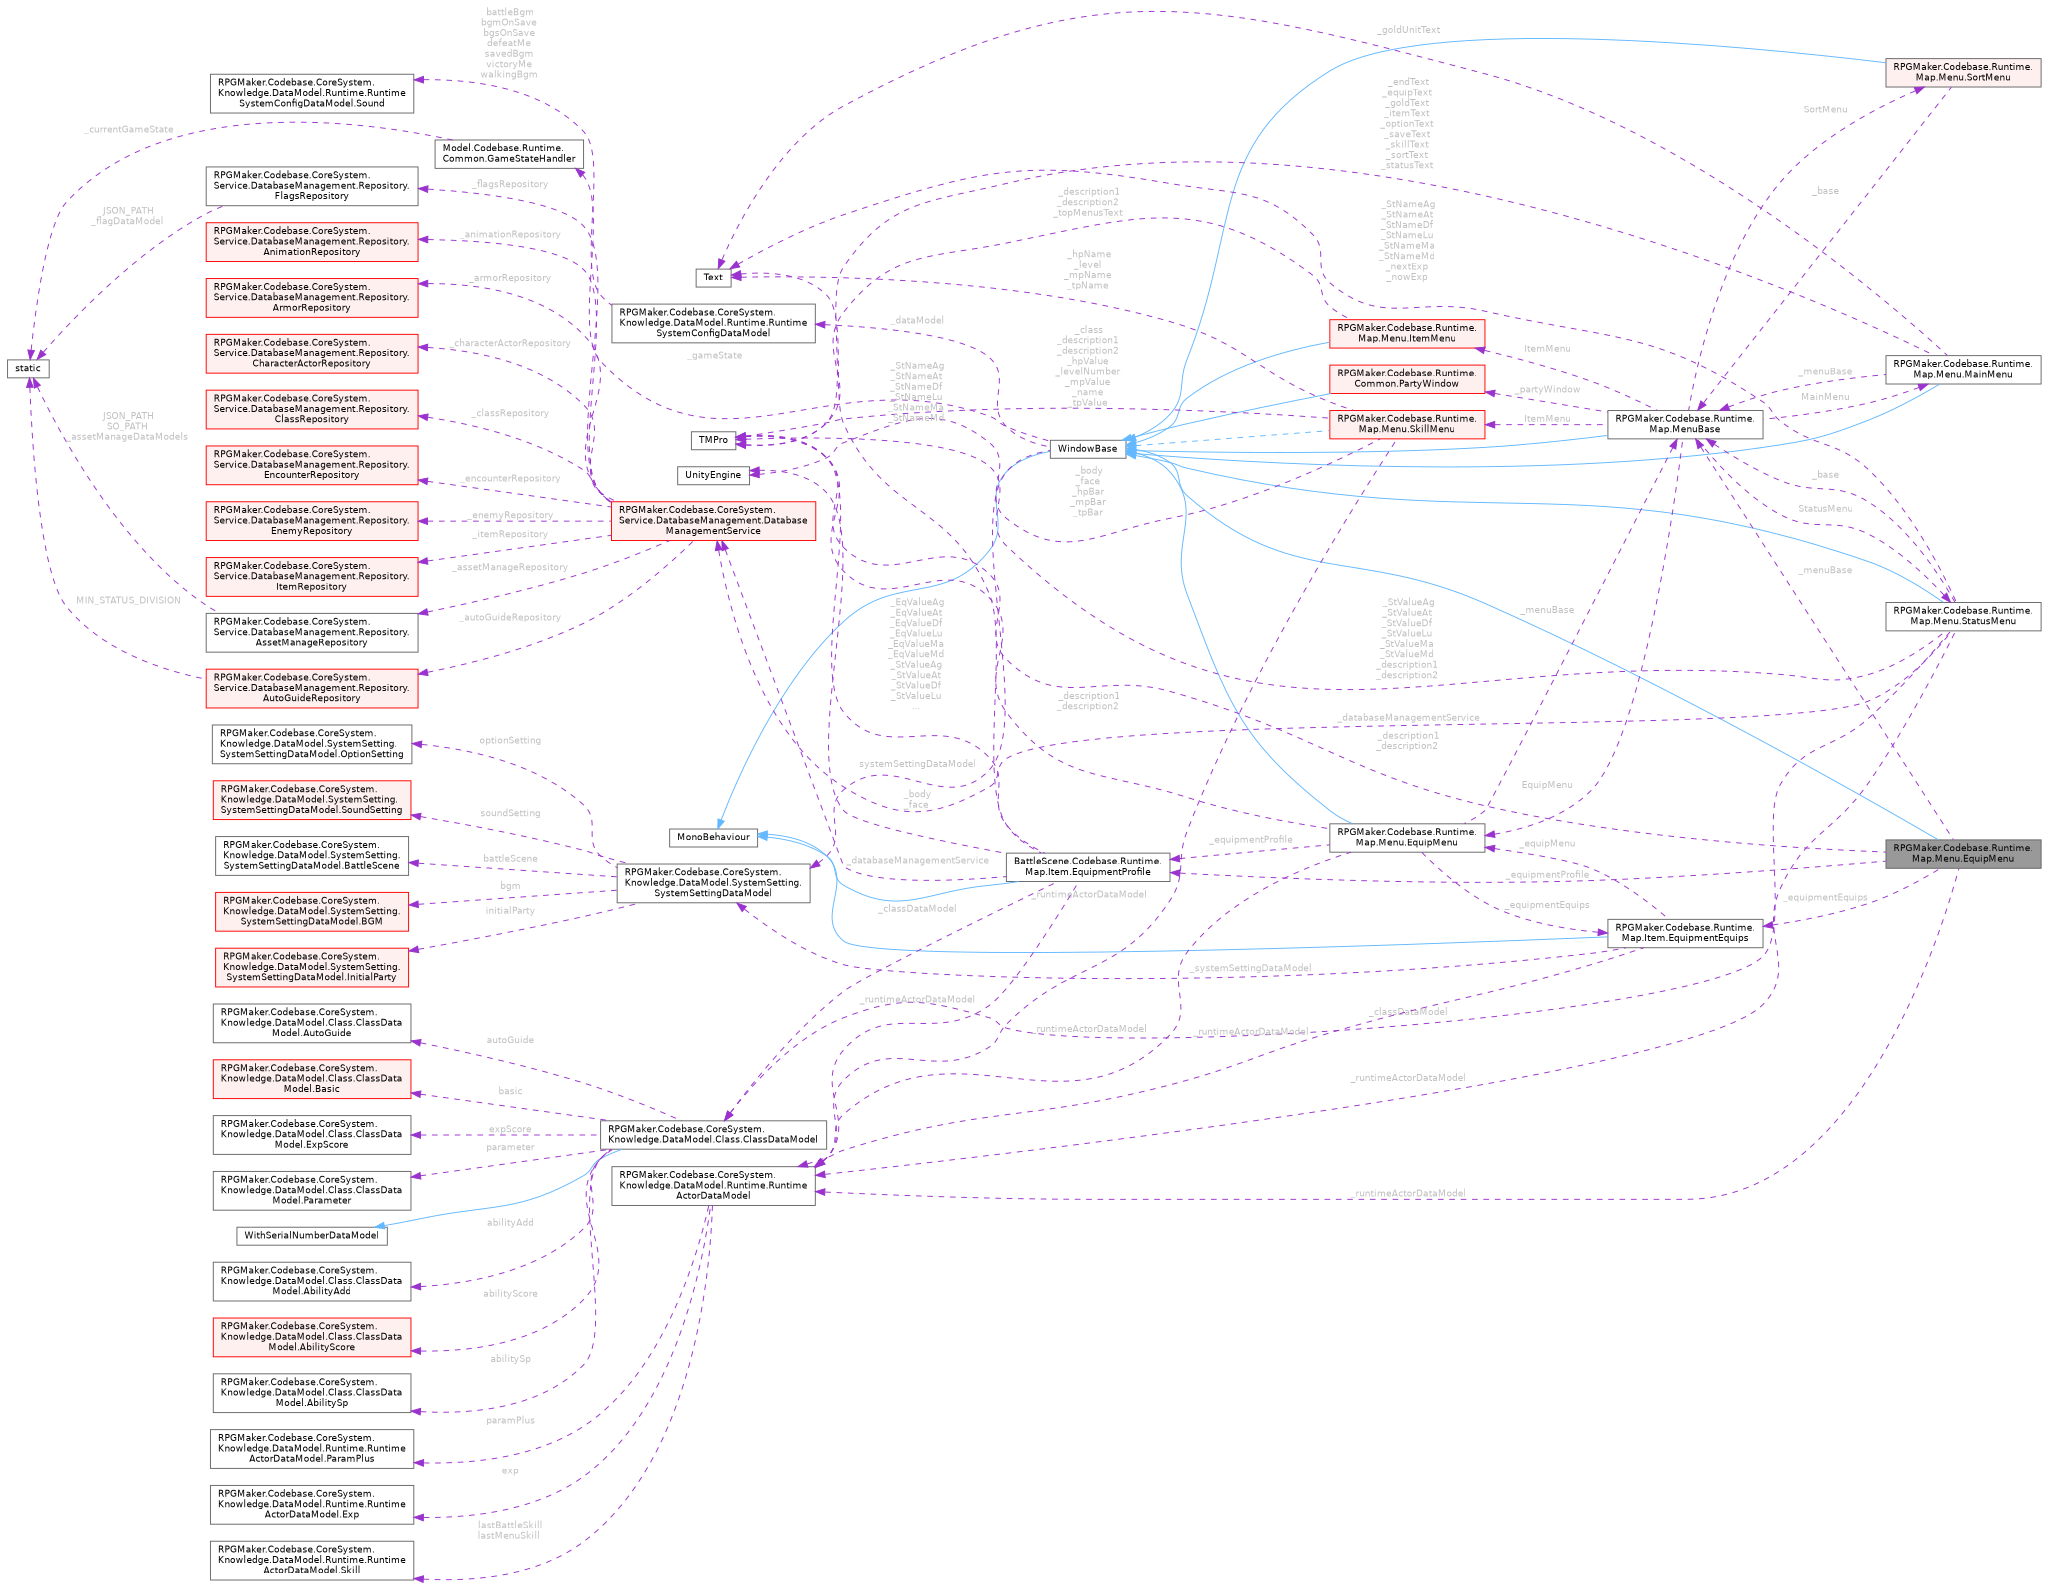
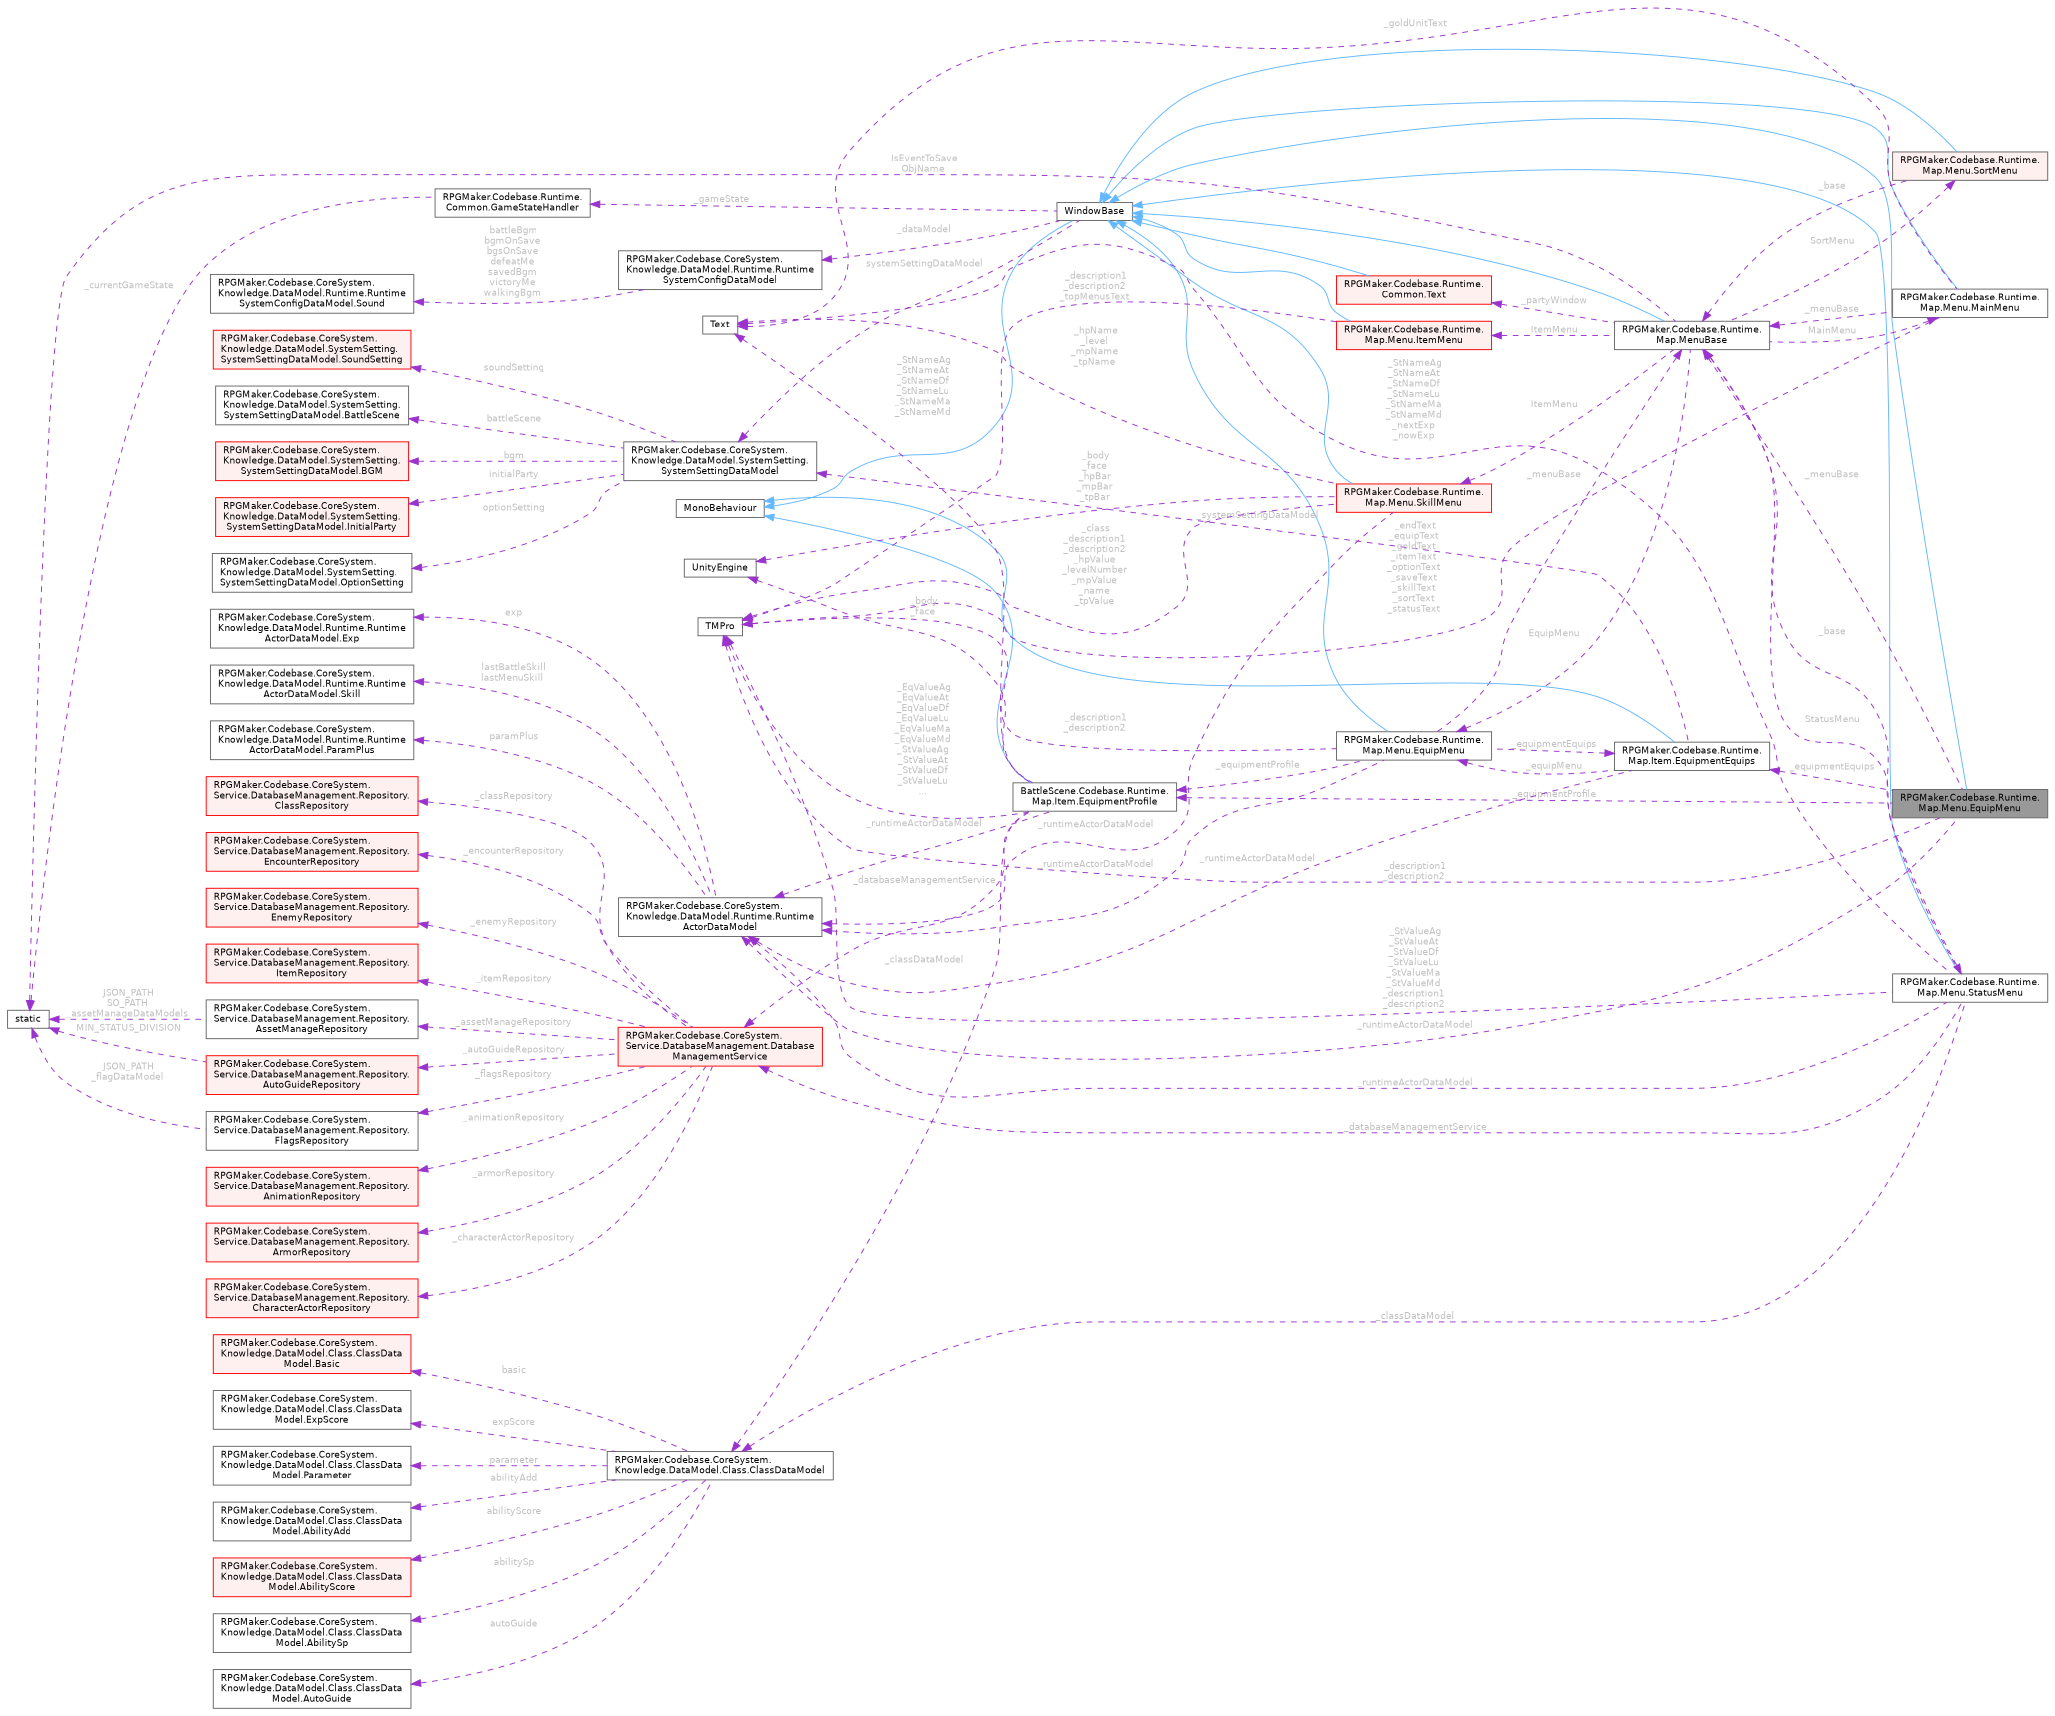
  digraph {
    rankdir=LR
    node [color=gray40 fillcolor=white fontname=Helvetica fontsize=10 shape=box style=filled]
    edge [color=darkorchid3 dir=back fontname=Helvetica fontsize=10 labelfontname=Helvetica labelfontsize=10 style=dashed fontcolor=grey]
    n1 [fillcolor=grey60 fontcolor=black height=0.2 label="RPGMaker.Codebase.Runtime.\lMap.Menu.EquipMenu" width=0.4]
    n2 [height=0.2 label=WindowBase width=0.4]
    n3 [height=0.2 label="RPGMaker.Codebase.Runtime.\lMap.Menu.EquipMenu" width=0.4]
    n4 [height=0.2 label="RPGMaker.Codebase.Runtime.\lMap.MenuBase" width=0.4]
-   n5 [color=red fillcolor="#FFF0F0" height=0.2 label="RPGMaker.Codebase.Runtime.\lCommon.PartyWindow" width=0.4]
+   n5 [color=red fillcolor="#FFF0F0" height=0.2 label="RPGMaker.Codebase.Runtime.\lCommon.Text" width=0.4]
    n6 [color=red fillcolor="#FFF0F0" height=0.2 label="RPGMaker.Codebase.Runtime.\lMap.Menu.ItemMenu" width=0.4]
    n7 [height=0.2 label="RPGMaker.Codebase.Runtime.\lMap.Menu.MainMenu" width=0.4]
    n8 [color=red fillcolor="#FFF0F0" height=0.2 label="RPGMaker.Codebase.Runtime.\lMap.Menu.SkillMenu" width=0.4]
    n9 [fillcolor="#FFF0F0" height=0.2 label="RPGMaker.Codebase.Runtime.\lMap.Menu.SortMenu" width=0.4]
    n10 [height=0.2 label="RPGMaker.Codebase.Runtime.\lMap.Menu.StatusMenu" width=0.4]
    n11 [height=0.2 label="RPGMaker.Codebase.Runtime.\lMap.Item.EquipmentEquips" width=0.4]
    n12 [height=0.2 label=MonoBehaviour width=0.4]
    n13 [height=0.2 label="BattleScene.Codebase.Runtime.\lMap.Item.EquipmentProfile" width=0.4]
-   n14 [height=0.2 label="Model.Codebase.Runtime.\lCommon.GameStateHandler" width=0.4]
+   n14 [height=0.2 label="RPGMaker.Codebase.Runtime.\lCommon.GameStateHandler" width=0.4]
    n15 [height=0.2 label=static width=0.4]
    n16 [height=0.2 label="RPGMaker.Codebase.CoreSystem.\lService.DatabaseManagement.Repository.\lAssetManageRepository" width=0.4]
    n17 [color=red fillcolor="#FFF0F0" height=0.2 label="RPGMaker.Codebase.CoreSystem.\lService.DatabaseManagement.Repository.\lAutoGuideRepository" width=0.4]
    n18 [height=0.2 label="RPGMaker.Codebase.CoreSystem.\lService.DatabaseManagement.Repository.\lFlagsRepository" width=0.4]
    n19 [color=red fillcolor="#FFF0F0" height=0.2 label="RPGMaker.Codebase.CoreSystem.\lService.DatabaseManagement.Database\lManagementService" width=0.4]
    n20 [height=0.2 label="RPGMaker.Codebase.CoreSystem.\lKnowledge.DataModel.SystemSetting.\lSystemSettingDataModel" width=0.4]
    n21 [height=0.2 label="RPGMaker.Codebase.CoreSystem.\lKnowledge.DataModel.SystemSetting.\lSystemSettingDataModel.BattleScene" width=0.4]
    n22 [color=red fillcolor="#FFF0F0" height=0.2 label="RPGMaker.Codebase.CoreSystem.\lKnowledge.DataModel.SystemSetting.\lSystemSettingDataModel.BGM" width=0.4]
    n23 [color=red fillcolor="#FFF0F0" height=0.2 label="RPGMaker.Codebase.CoreSystem.\lKnowledge.DataModel.SystemSetting.\lSystemSettingDataModel.InitialParty" width=0.4]
    n24 [height=0.2 label="RPGMaker.Codebase.CoreSystem.\lKnowledge.DataModel.SystemSetting.\lSystemSettingDataModel.OptionSetting" width=0.4]
    n25 [color=red fillcolor="#FFF0F0" height=0.2 label="RPGMaker.Codebase.CoreSystem.\lKnowledge.DataModel.SystemSetting.\lSystemSettingDataModel.SoundSetting" width=0.4]
    n26 [height=0.2 label="RPGMaker.Codebase.CoreSystem.\lKnowledge.DataModel.Runtime.Runtime\lSystemConfigDataModel" width=0.4]
    n27 [height=0.2 label="RPGMaker.Codebase.CoreSystem.\lKnowledge.DataModel.Runtime.Runtime\lSystemConfigDataModel.Sound" width=0.4]
    n28 [height=0.2 label=TMPro width=0.4]
    n29 [height=0.2 label=UnityEngine width=0.4]
    n30 [height=0.2 label="RPGMaker.Codebase.CoreSystem.\lKnowledge.DataModel.Class.ClassDataModel" width=0.4]
-   n31 [height=0.2 label=WithSerialNumberDataModel width=0.4]
    n32 [height=0.2 label="RPGMaker.Codebase.CoreSystem.\lKnowledge.DataModel.Class.ClassData\lModel.AbilityAdd" width=0.4]
    n33 [color=red fillcolor="#FFF0F0" height=0.2 label="RPGMaker.Codebase.CoreSystem.\lKnowledge.DataModel.Class.ClassData\lModel.AbilityScore" width=0.4]
    n34 [height=0.2 label="RPGMaker.Codebase.CoreSystem.\lKnowledge.DataModel.Class.ClassData\lModel.AbilitySp" width=0.4]
    n35 [height=0.2 label="RPGMaker.Codebase.CoreSystem.\lKnowledge.DataModel.Class.ClassData\lModel.AutoGuide" width=0.4]
    n36 [color=red fillcolor="#FFF0F0" height=0.2 label="RPGMaker.Codebase.CoreSystem.\lKnowledge.DataModel.Class.ClassData\lModel.Basic" width=0.4]
    n37 [height=0.2 label="RPGMaker.Codebase.CoreSystem.\lKnowledge.DataModel.Class.ClassData\lModel.ExpScore" width=0.4]
    n38 [height=0.2 label="RPGMaker.Codebase.CoreSystem.\lKnowledge.DataModel.Class.ClassData\lModel.Parameter" width=0.4]
    n39 [color=red fillcolor="#FFF0F0" height=0.2 label="RPGMaker.Codebase.CoreSystem.\lService.DatabaseManagement.Repository.\lAnimationRepository" width=0.4]
    n40 [color=red fillcolor="#FFF0F0" height=0.2 label="RPGMaker.Codebase.CoreSystem.\lService.DatabaseManagement.Repository.\lArmorRepository" width=0.4]
    n41 [color=red fillcolor="#FFF0F0" height=0.2 label="RPGMaker.Codebase.CoreSystem.\lService.DatabaseManagement.Repository.\lCharacterActorRepository" width=0.4]
    n42 [color=red fillcolor="#FFF0F0" height=0.2 label="RPGMaker.Codebase.CoreSystem.\lService.DatabaseManagement.Repository.\lClassRepository" width=0.4]
    n43 [color=red fillcolor="#FFF0F0" height=0.2 label="RPGMaker.Codebase.CoreSystem.\lService.DatabaseManagement.Repository.\lEncounterRepository" width=0.4]
    n44 [color=red fillcolor="#FFF0F0" height=0.2 label="RPGMaker.Codebase.CoreSystem.\lService.DatabaseManagement.Repository.\lEnemyRepository" width=0.4]
    n45 [color=red fillcolor="#FFF0F0" height=0.2 label="RPGMaker.Codebase.CoreSystem.\lService.DatabaseManagement.Repository.\lItemRepository" width=0.4]
    n46 [height=0.2 label="RPGMaker.Codebase.CoreSystem.\lKnowledge.DataModel.Runtime.Runtime\lActorDataModel" width=0.4]
    n47 [height=0.2 label="RPGMaker.Codebase.CoreSystem.\lKnowledge.DataModel.Runtime.Runtime\lActorDataModel.Exp" width=0.4]
    n48 [height=0.2 label="RPGMaker.Codebase.CoreSystem.\lKnowledge.DataModel.Runtime.Runtime\lActorDataModel.Skill" width=0.4]
    n49 [height=0.2 label="RPGMaker.Codebase.CoreSystem.\lKnowledge.DataModel.Runtime.Runtime\lActorDataModel.ParamPlus" width=0.4]
    n50 [height=0.2 label=Text width=0.4]
    n2 -> n1 [color=steelblue1 style=solid fontcolor=""]
    n2 -> n3 [color=steelblue1 style=solid fontcolor=""]
    n2 -> n4 [color=steelblue1 style=solid fontcolor=""]
    n2 -> n5 [color=steelblue1 style=solid fontcolor=""]
    n2 -> n6 [color=steelblue1 style=solid fontcolor=""]
    n2 -> n7 [color=steelblue1 style=solid fontcolor=""]
-   n2 -> n8 [color=steelblue1 fontcolor=""]
+   n2 -> n8 [color=steelblue1 style=solid fontcolor=""]
    n2 -> n9 [color=steelblue1 style=solid fontcolor=""]
    n2 -> n10 [color=steelblue1 style=solid fontcolor=""]
    n3 -> n4 [label=" EquipMenu"]
    n3 -> n11 [label=" _equipMenu"]
    n4 -> n1 [label=" _menuBase"]
    n4 -> n3 [label=" _menuBase"]
    n4 -> n7 [label=" _menuBase"]
    n4 -> n9 [label=" _base"]
    n4 -> n10 [label=" _base"]
    n5 -> n4 [label=" _partyWindow"]
    n6 -> n4 [label=" ItemMenu"]
    n7 -> n4 [label=" MainMenu"]
    n8 -> n4 [label=" ItemMenu"]
    n9 -> n4 [label=" SortMenu"]
    n10 -> n4 [label=" StatusMenu"]
    n11 -> n1 [label=" _equipmentEquips"]
    n11 -> n3 [label=" _equipmentEquips"]
    n12 -> n2 [color=steelblue1 style=solid fontcolor=""]
    n12 -> n11 [color=steelblue1 style=solid fontcolor=""]
    n12 -> n13 [color=steelblue1 style=solid fontcolor=""]
    n13 -> n1 [label=" _equipmentProfile"]
    n13 -> n3 [label=" _equipmentProfile"]
    n14 -> n2 [label=" _gameState"]
+   n15 -> n4 [label=" IsEventToSave\nObjName"]
    n15 -> n14 [label=" _currentGameState"]
    n15 -> n16 [label=" JSON_PATH\nSO_PATH\n_assetManageDataModels"]
    n15 -> n17 [label=" MIN_STATUS_DIVISION"]
    n15 -> n18 [label=" JSON_PATH\n_flagDataModel"]
    n16 -> n19 [label=" _assetManageRepository"]
    n17 -> n19 [label=" _autoGuideRepository"]
    n18 -> n19 [label=" _flagsRepository"]
    n19 -> n10 [label=" _databaseManagementService"]
    n19 -> n13 [label=" _databaseManagementService"]
    n20 -> n2 [label=" systemSettingDataModel"]
    n20 -> n11 [label=" _systemSettingDataModel"]
    n21 -> n20 [label=" battleScene"]
    n22 -> n20 [label=" bgm"]
    n23 -> n20 [label=" initialParty"]
    n24 -> n20 [label=" optionSetting"]
    n25 -> n20 [label=" soundSetting"]
    n26 -> n2 [label=" _dataModel"]
    n27 -> n26 [label=" battleBgm\nbgmOnSave\nbgsOnSave\ndefeatMe\nsavedBgm\nvictoryMe\nwalkingBgm"]
    n28 -> n1 [label=" _description1\n_description2"]
    n28 -> n3 [label=" _description1\n_description2"]
    n28 -> n6 [label=" _description1\n_description2\n_topMenusText"]
    n28 -> n7 [label=" _endText\n_equipText\n_goldText\n_itemText\n_optionText\n_saveText\n_skillText\n_sortText\n_statusText"]
    n28 -> n8 [label=" _class\n_description1\n_description2\n_hpValue\n_levelNumber\n_mpValue\n_name\n_tpValue"]
    n28 -> n10 [label=" _StValueAg\n_StValueAt\n_StValueDf\n_StValueLu\n_StValueMa\n_StValueMd\n_description1\n_description2"]
    n28 -> n13 [label=" _EqValueAg\n_EqValueAt\n_EqValueDf\n_EqValueLu\n_EqValueMa\n_EqValueMd\n_StValueAg\n_StValueAt\n_StValueDf\n_StValueLu\n..."]
    n29 -> n8 [label=" _body\n_face\n_hpBar\n_mpBar\n_tpBar"]
    n29 -> n13 [label=" _body\n_face"]
    n30 -> n10 [label=" _classDataModel"]
    n30 -> n13 [label=" _classDataModel"]
-   n31 -> n30 [color=steelblue1 style=solid fontcolor=""]
    n32 -> n30 [label=" abilityAdd"]
    n33 -> n30 [label=" abilityScore"]
    n34 -> n30 [label=" abilitySp"]
    n35 -> n30 [label=" autoGuide"]
    n36 -> n30 [label=" basic"]
    n37 -> n30 [label=" expScore"]
    n38 -> n30 [label=" parameter"]
    n39 -> n19 [label=" _animationRepository"]
    n40 -> n19 [label=" _armorRepository"]
    n41 -> n19 [label=" _characterActorRepository"]
    n42 -> n19 [label=" _classRepository"]
    n43 -> n19 [label=" _encounterRepository"]
    n44 -> n19 [label=" _enemyRepository"]
    n45 -> n19 [label=" _itemRepository"]
    n46 -> n1 [label=" _runtimeActorDataModel"]
    n46 -> n3 [label=" _runtimeActorDataModel"]
    n46 -> n8 [label=" _runtimeActorDataModel"]
    n46 -> n10 [label=" _runtimeActorDataModel"]
    n46 -> n11 [label=" _runtimeActorDataModel"]
    n46 -> n13 [label=" _runtimeActorDataModel"]
    n47 -> n46 [label=" exp"]
    n48 -> n46 [label=" lastBattleSkill\nlastMenuSkill"]
    n49 -> n46 [label=" paramPlus"]
    n50 -> n7 [label=" _goldUnitText"]
    n50 -> n8 [label=" _hpName\n_level\n_mpName\n_tpName"]
    n50 -> n10 [label=" _StNameAg\n_StNameAt\n_StNameDf\n_StNameLu\n_StNameMa\n_StNameMd\n_nextExp\n_nowExp"]
    n50 -> n13 [label=" _StNameAg\n_StNameAt\n_StNameDf\n_StNameLu\n_StNameMa\n_StNameMd"]
  }
